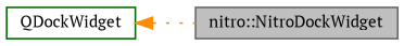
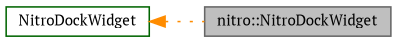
  digraph {
    rankdir=LR
    fontname="PT Serif"
    node [fontname="PT Serif" fontsize=10 shape=record style=filled]
    n1 [color=gray40 fillcolor=grey75 fontcolor=black height=0.2 label="nitro::NitroDockWidget" width=0.4]
-   n2 [color=darkgreen fillcolor=white height=0.2 label=QDockWidget width=0.4]
+   n2 [color=darkgreen fillcolor=white height=0.2 label=NitroDockWidget width=0.4]
    n2 -> n1 [color=darkorange dir=back fontname="PT Serif" fontsize=10 labelfontname=Helvetica labelfontsize=10 style=dotted]
  }
